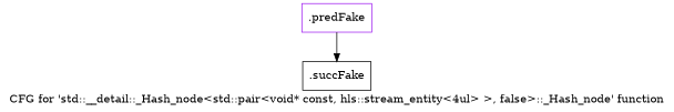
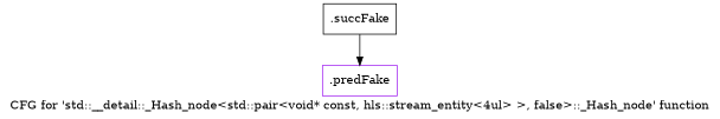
  digraph {
    label="CFG for 'std::__detail::_Hash_node\<std::pair\<void* const, hls::stream_entity\<4ul\> \>, false\>::_Hash_node' function"
    node [shape=record]
    n1 [label="{.predFake}" color=purple]
    n2 [filename="/mnt/xilinx/Vitis_HLS/2021.2/tps/lnx64/gcc-6.2.0/lib/gcc/x86_64-pc-linux-gnu/6.2.0/../../../../include/c++/6.2.0/bits/hashtable_policy.h" label="{.succFake}" linenumber=292 color=black]
-   n1 -> n2 [execusionnum=0 filename="/mnt/xilinx/Vitis_HLS/2021.2/tps/lnx64/gcc-6.2.0/lib/gcc/x86_64-pc-linux-gnu/6.2.0/../../../../include/c++/6.2.0/bits/hashtable_policy.h" arrowhead=normal]
+   n2 -> n1 [execusionnum=0 filename="/mnt/xilinx/Vitis_HLS/2021.2/tps/lnx64/gcc-6.2.0/lib/gcc/x86_64-pc-linux-gnu/6.2.0/../../../../include/c++/6.2.0/bits/hashtable_policy.h" arrowhead=normal]
  }
